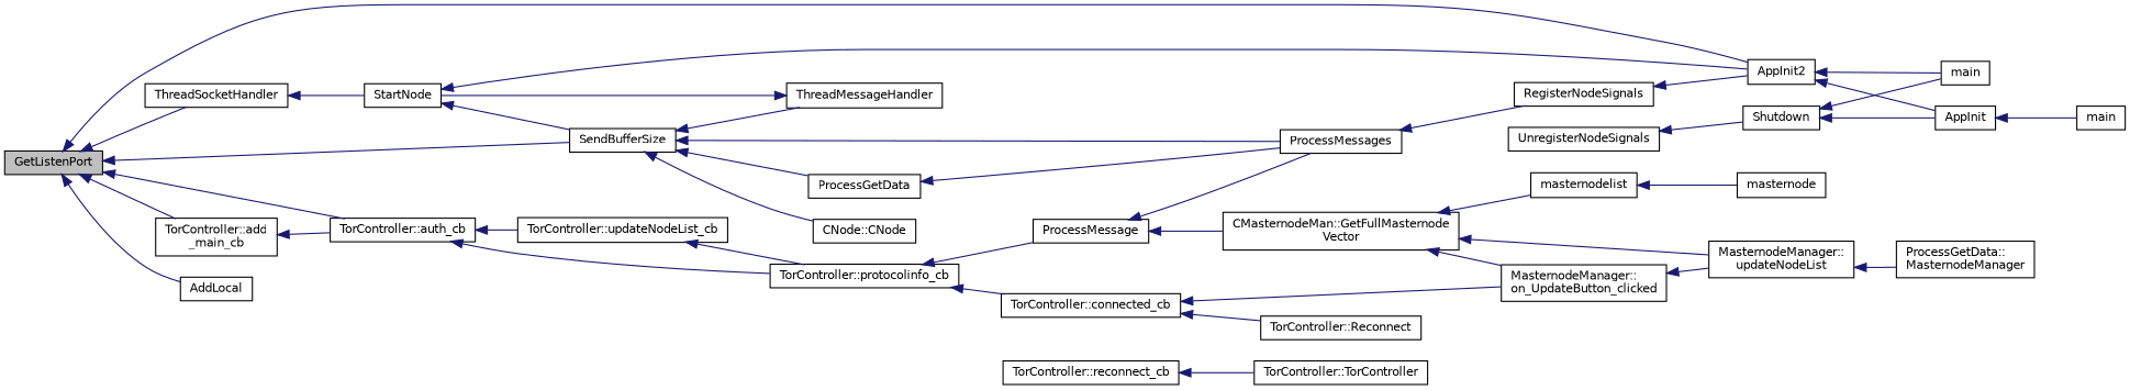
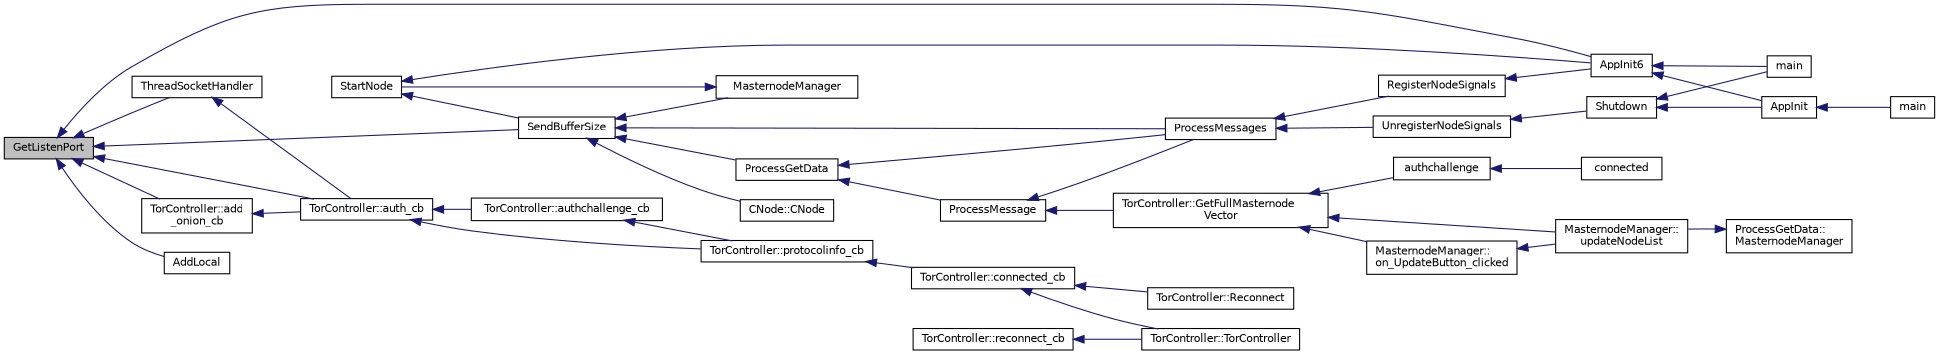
  digraph {
    rankdir=LR
    node [color=black fillcolor=white fontname=Helvetica fontsize=10 shape=record style=filled]
    edge [color=midnightblue dir=back fontname=Helvetica fontsize=10 labelfontname=Helvetica labelfontsize=10 style=solid]
    n1 [fillcolor=grey75 fontcolor=black height=0.2 label=GetListenPort width=0.4]
-   n2 [height=0.2 label=AppInit2 width=0.4]
+   n2 [height=0.2 label=AppInit6 width=0.4]
    n3 [height=0.2 label=AddLocal width=0.4]
    n4 [height=0.2 label=ThreadSocketHandler width=0.4]
    n5 [height=0.2 label=SendBufferSize width=0.4]
-   n6 [height=0.2 label="TorController::add\l_main_cb" width=0.4]
+   n6 [height=0.2 label="TorController::add\l_onion_cb" width=0.4]
    n7 [height=0.2 label="TorController::auth_cb" width=0.4]
    n8 [height=0.2 label=AppInit width=0.4]
    n9 [height=0.2 label=main width=0.4]
    n10 [height=0.2 label=StartNode width=0.4]
    n11 [height=0.2 label=ProcessGetData width=0.4]
    n12 [height=0.2 label=ProcessMessages width=0.4]
-   n13 [height=0.2 label=ThreadMessageHandler width=0.4]
+   n13 [height=0.2 label=MasternodeManager width=0.4]
    n14 [height=0.2 label="CNode::CNode" width=0.4]
-   n15 [height=0.2 label="TorController::updateNodeList_cb" width=0.4]
+   n15 [height=0.2 label="TorController::authchallenge_cb" width=0.4]
    n16 [height=0.2 label="TorController::protocolinfo_cb" width=0.4]
    n17 [height=0.2 label=main width=0.4]
    n18 [height=0.2 label=ProcessMessage width=0.4]
    n19 [height=0.2 label=RegisterNodeSignals width=0.4]
    n20 [height=0.2 label=UnregisterNodeSignals width=0.4]
-   n21 [height=0.2 label="CMasternodeMan::GetFullMasternode\lVector" width=0.4]
+   n21 [height=0.2 label="TorController::GetFullMasternode\lVector" width=0.4]
    n22 [height=0.2 label="MasternodeManager::\lupdateNodeList" width=0.4]
    n23 [height=0.2 label="MasternodeManager::\lon_UpdateButton_clicked" width=0.4]
-   n24 [height=0.2 label=masternodelist width=0.4]
+   n24 [height=0.2 label=authchallenge width=0.4]
    n25 [height=0.2 label=Shutdown width=0.4]
    n26 [height=0.2 label="ProcessGetData::\lMasternodeManager" width=0.4]
-   n27 [height=0.2 label=masternode width=0.4]
+   n27 [height=0.2 label=connected width=0.4]
    n28 [height=0.2 label="TorController::connected_cb" width=0.4]
    n29 [height=0.2 label="TorController::TorController" width=0.4]
    n30 [height=0.2 label="TorController::Reconnect" width=0.4]
    n31 [height=0.2 label="TorController::reconnect_cb" width=0.4]
    n1 -> n2
    n1 -> n3
    n1 -> n4
    n1 -> n5
    n1 -> n6
    n1 -> n7
    n2 -> n8
    n2 -> n9
-   n4 -> n10
+   n4 -> n7
    n5 -> n11
    n5 -> n12
    n5 -> n13
    n5 -> n14
    n6 -> n7
    n7 -> n15
    n7 -> n16
    n8 -> n17
    n10 -> n2
    n10 -> n5
    n11 -> n12
-   n16 -> n18
+   n11 -> n18
    n12 -> n19
+   n12 -> n20
    n13 -> n10
    n15 -> n16
    n16 -> n28
    n18 -> n12
    n18 -> n21
    n19 -> n2
    n20 -> n25
    n21 -> n22
    n21 -> n23
    n21 -> n24
-   n22 -> n26
+   n26 -> n22
    n23 -> n22
    n24 -> n27
    n25 -> n8
    n25 -> n9
-   n28 -> n23
+   n28 -> n29
    n28 -> n30
    n31 -> n29
  }
